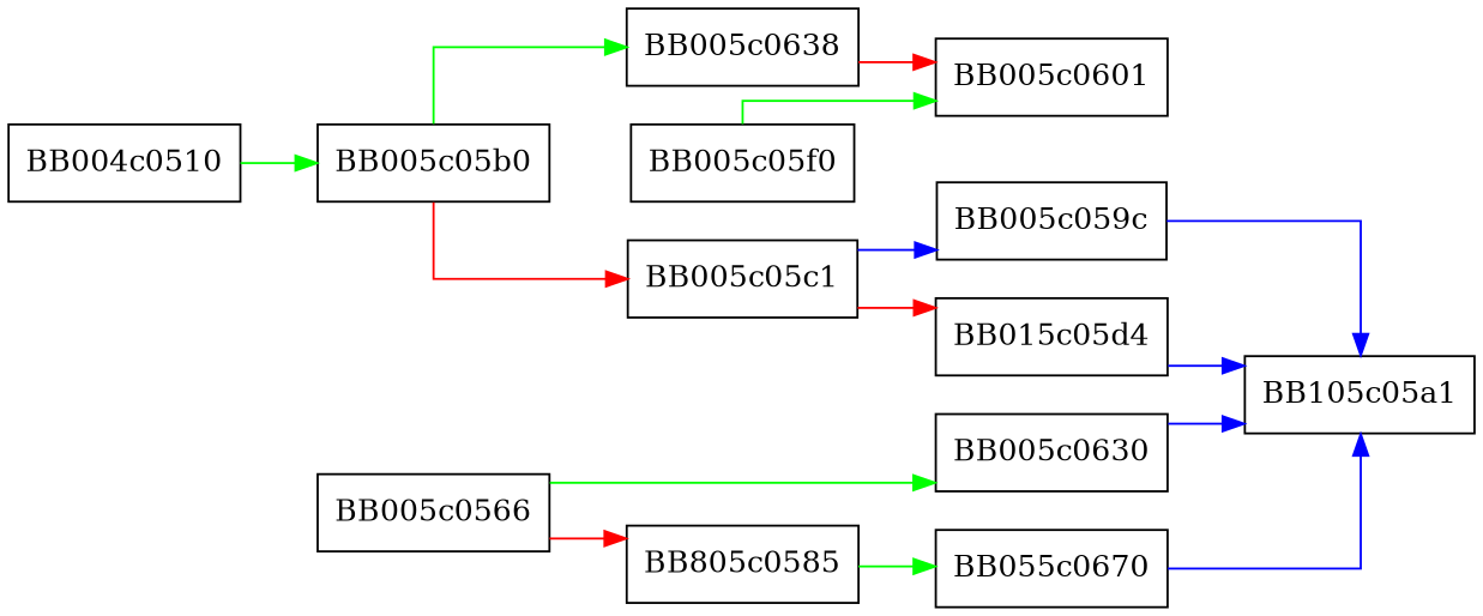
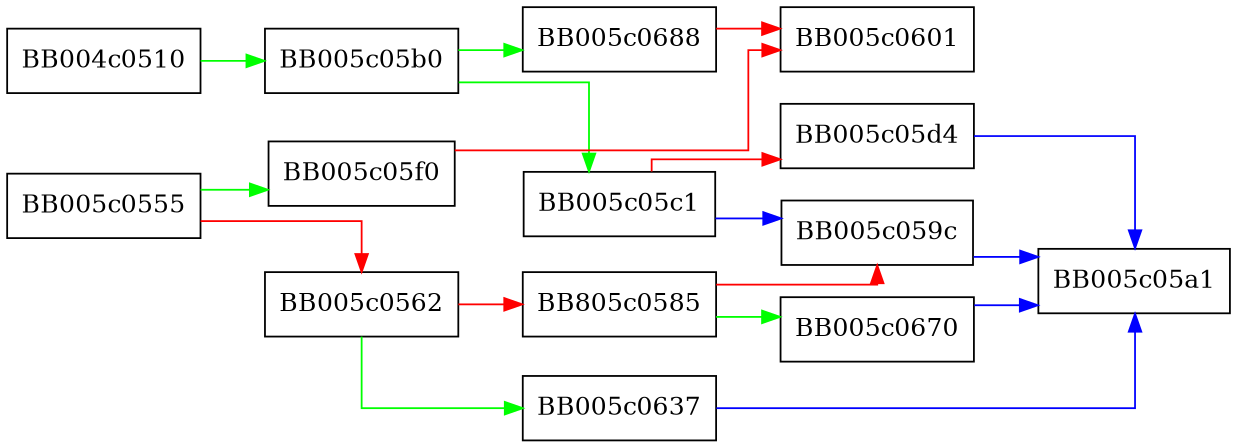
  digraph {
    rankdir=LR
    splines=ortho
    node [shape=box]
    edge [color=red]
    n1 [label=BB004c0510]
    BB005c05b0
-   BB005c0688 [label=BB005c0638]
+   BB005c0688
    BB005c05c1
    BB005c0601
    BB005c059c
-   BB005c05d4 [label=BB015c05d4]
+   BB005c05d4
+   BB005c0555
    BB005c05f0
-   BB005c0566
-   BB005c0630
+   BB005c0566 [label=BB005c0562]
+   BB005c0630 [label=BB005c0637]
    n12 [label=BB805c0585]
-   BB005c05a1 [label=BB105c05a1]
-   BB005c0670 [label=BB055c0670]
+   BB005c05a1
+   BB005c0670
    n1 -> BB005c05b0 [color=green]
    BB005c05b0 -> BB005c0688 [color=green]
-   BB005c05b0 -> BB005c05c1
+   BB005c05b0 -> BB005c05c1 [color=green]
    BB005c0688 -> BB005c0601
    BB005c05c1 -> BB005c059c [color=blue]
    BB005c05c1 -> BB005c05d4
    BB005c059c -> BB005c05a1 [color=blue]
    BB005c05d4 -> BB005c05a1 [color=blue]
-   BB005c05f0 -> BB005c0601 [color=green]
+   BB005c0555 -> BB005c05f0 [color=green]
+   BB005c0555 -> BB005c0566
+   BB005c05f0 -> BB005c0601
    BB005c0566 -> BB005c0630 [color=green]
    BB005c0566 -> n12
    BB005c0630 -> BB005c05a1 [color=blue]
+   n12 -> BB005c059c
    n12 -> BB005c0670 [color=green]
    BB005c0670 -> BB005c05a1 [color=blue]
  }
